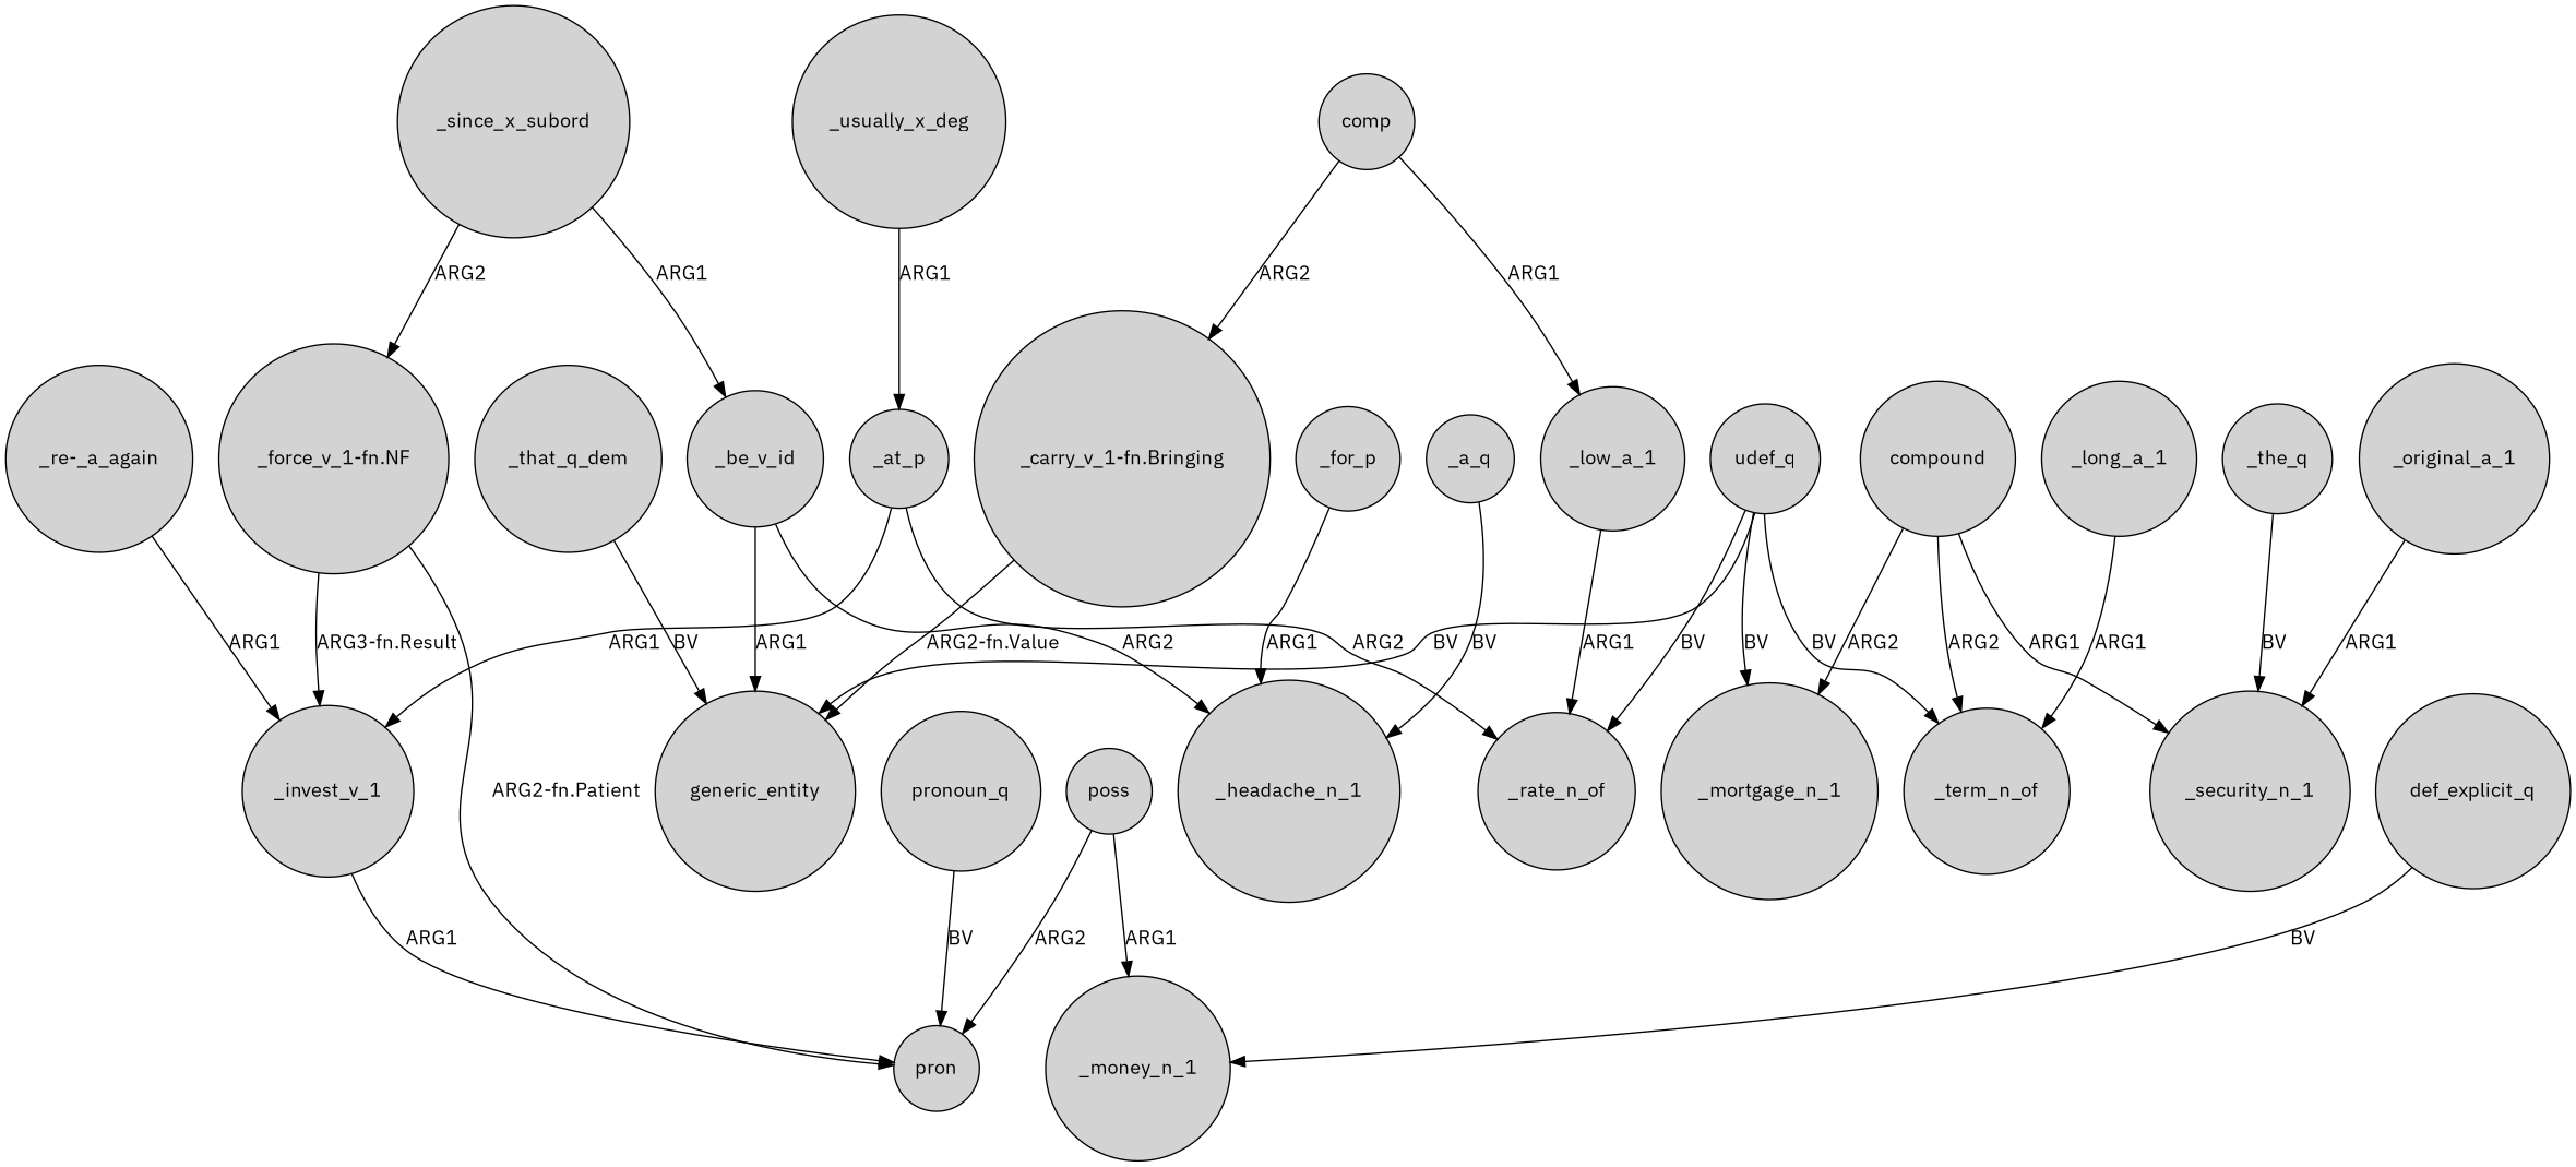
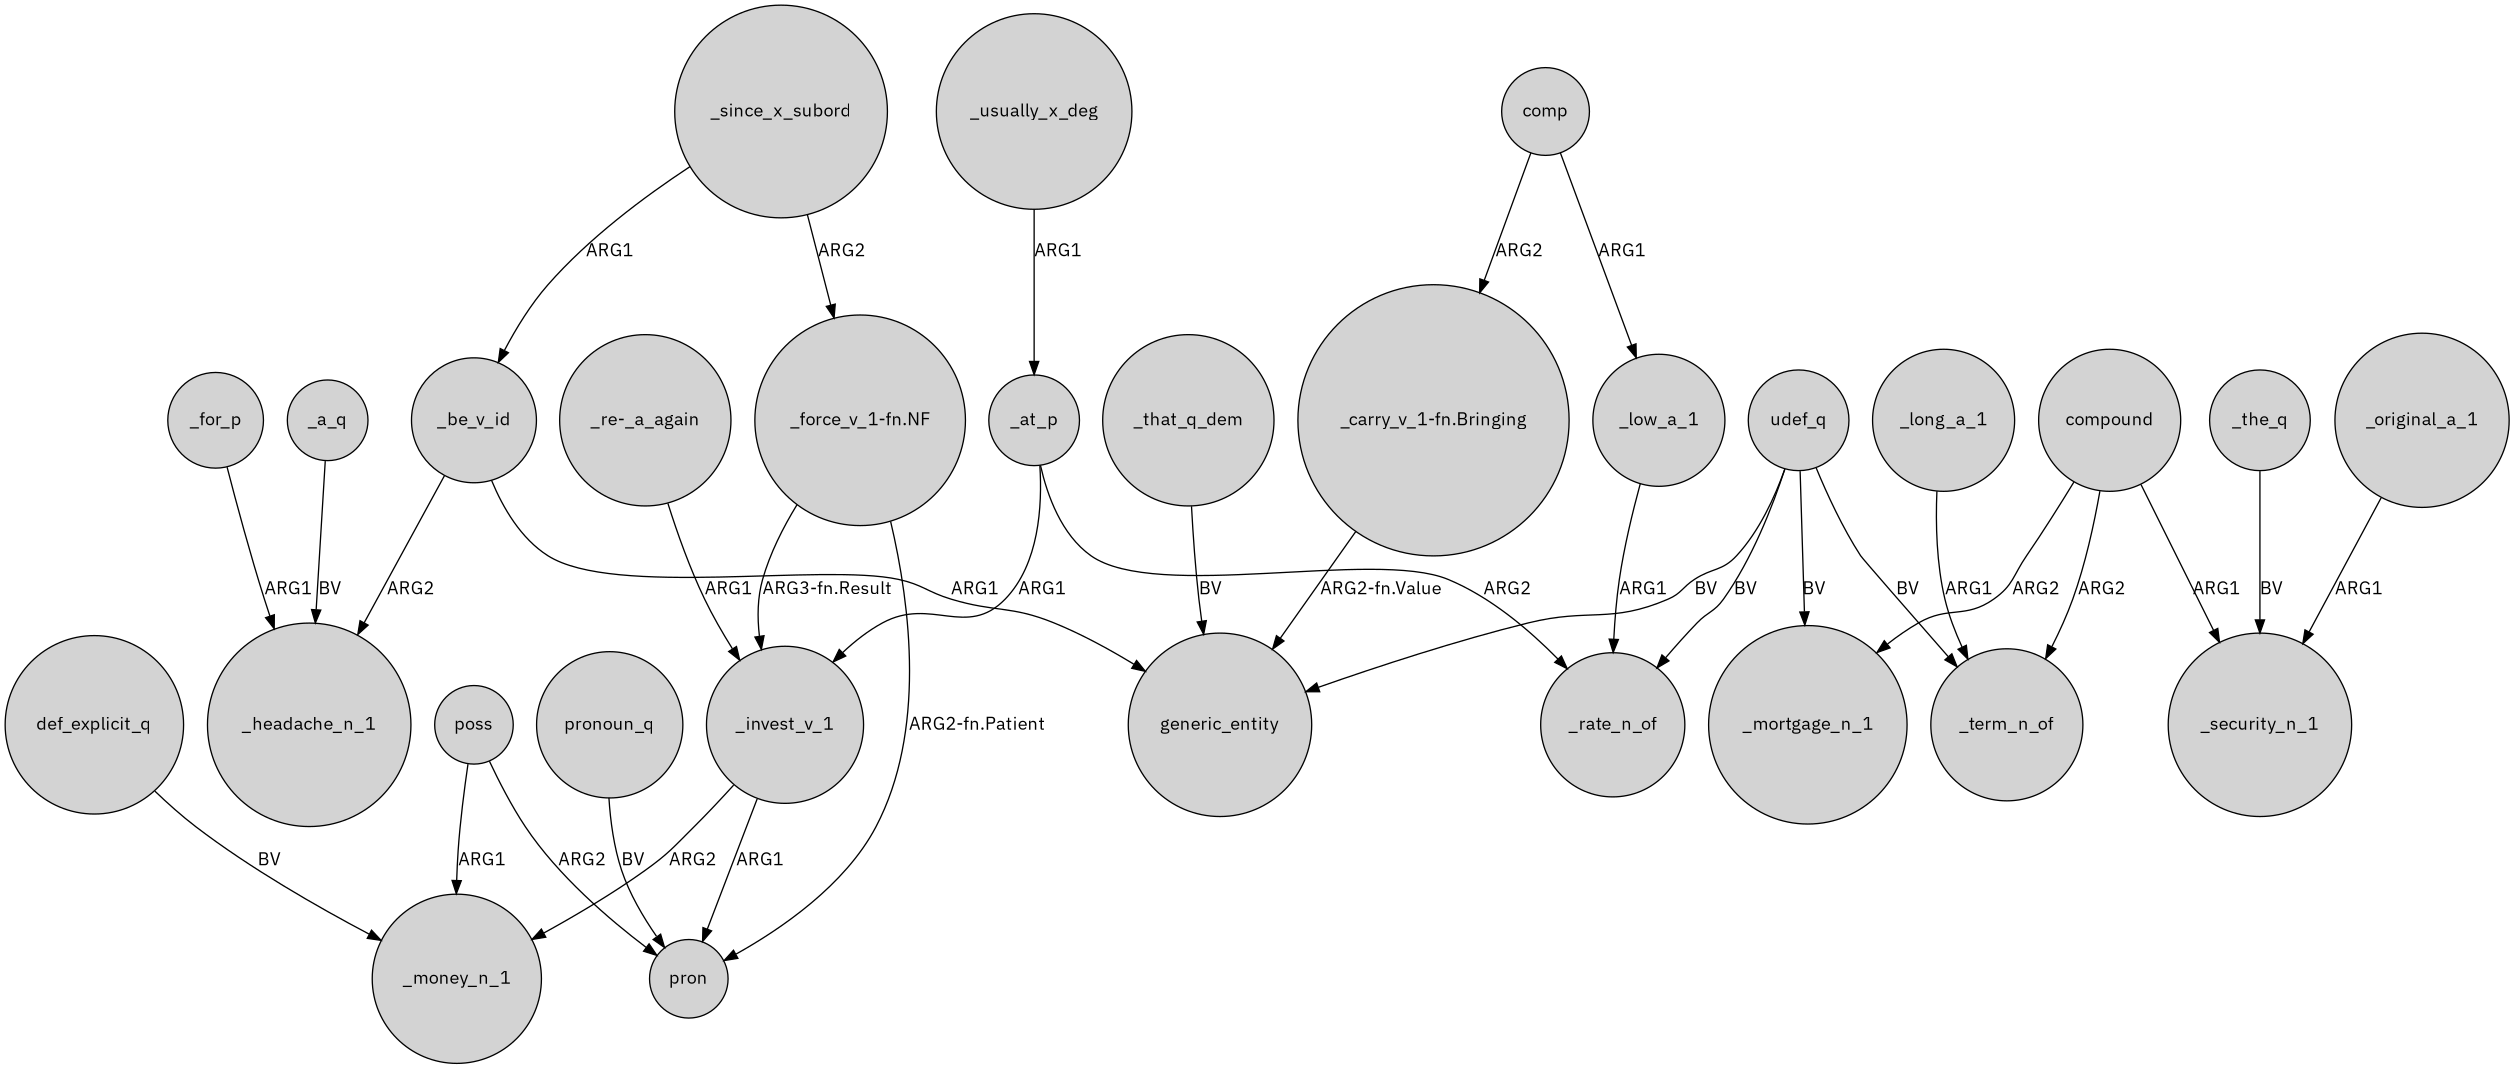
  digraph {
    fontname="IBM Plex Sans"
    node [fontname="IBM Plex Sans" shape=circle style=filled]
    edge [fontname="IBM Plex Sans"]
    _since_x_subord
    "_force_v_1-fn.NF"
    _be_v_id
    pron
    _invest_v_1
    generic_entity
    _headache_n_1
    _money_n_1
    udef_q
    _rate_n_of
    _mortgage_n_1
    _term_n_of
    poss
    _at_p
    _that_q_dem
    compound
    _security_n_1
    "_carry_v_1-fn.Bringing"
    _for_p
    _usually_x_deg
    _the_q
    pronoun_q
    _low_a_1
    comp
    _long_a_1
    _original_a_1
    _a_q
    "_re-_a_again"
    def_explicit_q
    _since_x_subord -> "_force_v_1-fn.NF" [label=ARG2]
    _since_x_subord -> _be_v_id [label=ARG1]
    "_force_v_1-fn.NF" -> pron [label="ARG2-fn.Patient"]
    "_force_v_1-fn.NF" -> _invest_v_1 [label="ARG3-fn.Result"]
    _be_v_id -> generic_entity [label=ARG1]
    _be_v_id -> _headache_n_1 [label=ARG2]
    _invest_v_1 -> pron [label=ARG1]
+   _invest_v_1 -> _money_n_1 [label=ARG2]
    udef_q -> generic_entity [label=BV]
    udef_q -> _rate_n_of [label=BV]
    udef_q -> _mortgage_n_1 [label=BV]
    udef_q -> _term_n_of [label=BV]
    poss -> pron [label=ARG2]
    poss -> _money_n_1 [label=ARG1]
    _at_p -> _invest_v_1 [label=ARG1]
    _at_p -> _rate_n_of [label=ARG2]
    _that_q_dem -> generic_entity [label=BV]
    compound -> _mortgage_n_1 [label=ARG2]
    compound -> _term_n_of [label=ARG2]
    compound -> _security_n_1 [label=ARG1]
    "_carry_v_1-fn.Bringing" -> generic_entity [label="ARG2-fn.Value"]
    _for_p -> _headache_n_1 [label=ARG1]
    _usually_x_deg -> _at_p [label=ARG1]
    _the_q -> _security_n_1 [label=BV]
    pronoun_q -> pron [label=BV]
    _low_a_1 -> _rate_n_of [label=ARG1]
    comp -> "_carry_v_1-fn.Bringing" [label=ARG2]
    comp -> _low_a_1 [label=ARG1]
    _long_a_1 -> _term_n_of [label=ARG1]
    _original_a_1 -> _security_n_1 [label=ARG1]
    _a_q -> _headache_n_1 [label=BV]
    "_re-_a_again" -> _invest_v_1 [label=ARG1]
    def_explicit_q -> _money_n_1 [label=BV]
  }
